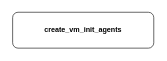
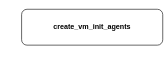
  <mxCell id="0" />
  <mxCell id="1" parent="0" />
- <mxCell id="2" value="create_vm_init_agents" style="rounded=1;whiteSpace=wrap;html=1;fontStyle=1" vertex="1" parent="1"><mxGeometry x="20" y="20" width="236" height="60" as="geometry" /></mxCell>
+ <mxCell id="2" value="create_vm_init_agents" style="rounded=1;whiteSpace=wrap;html=1;fontStyle=1" vertex="1" parent="1"><mxGeometry x="35" y="15" width="236" height="60" as="geometry" /></mxCell>
